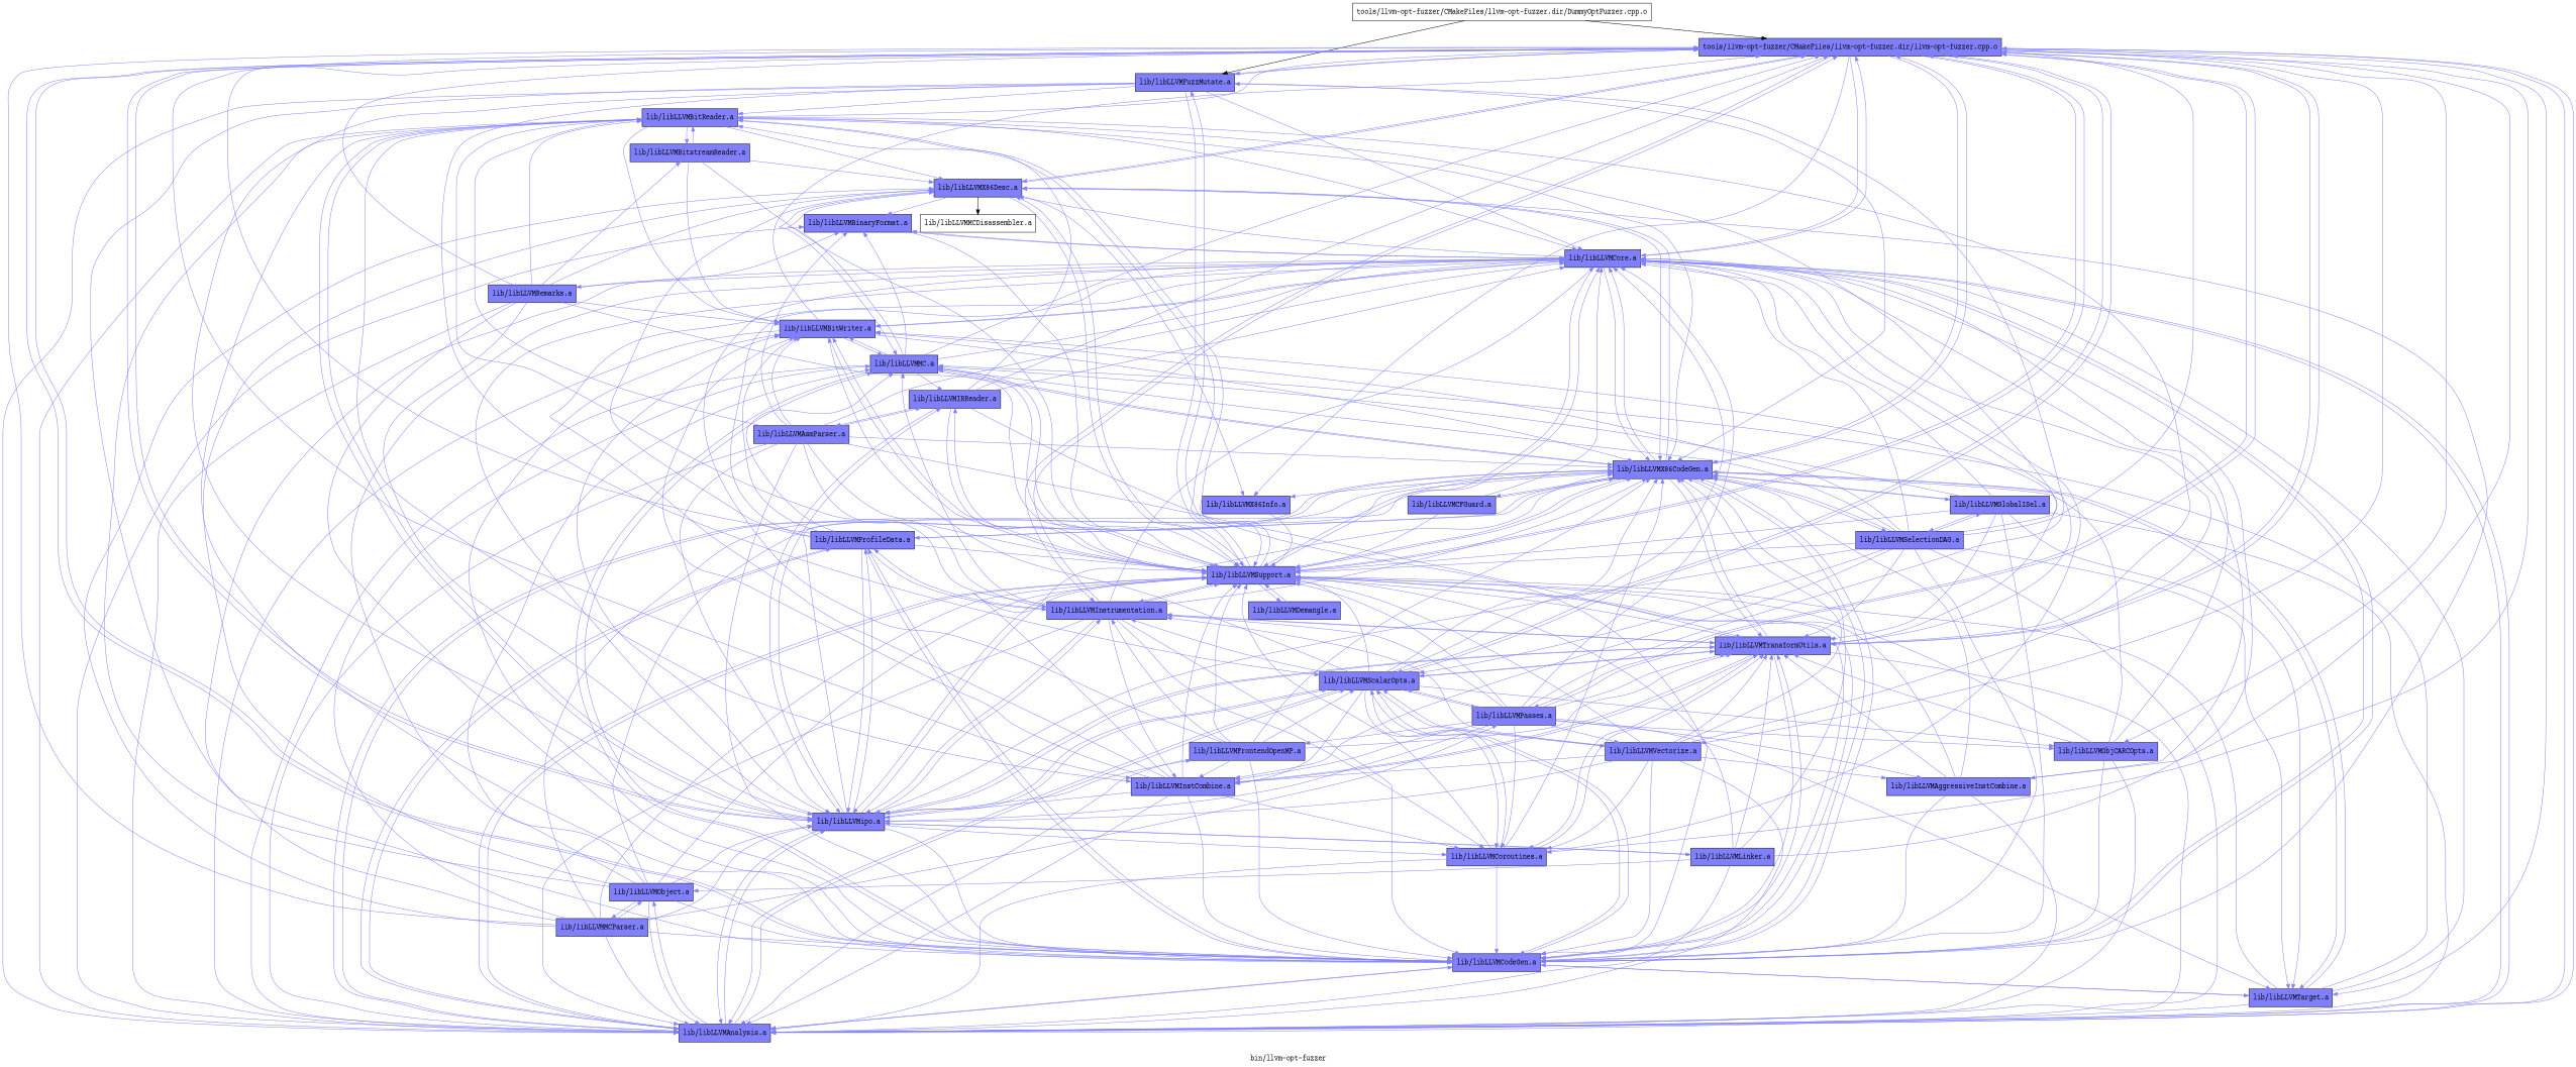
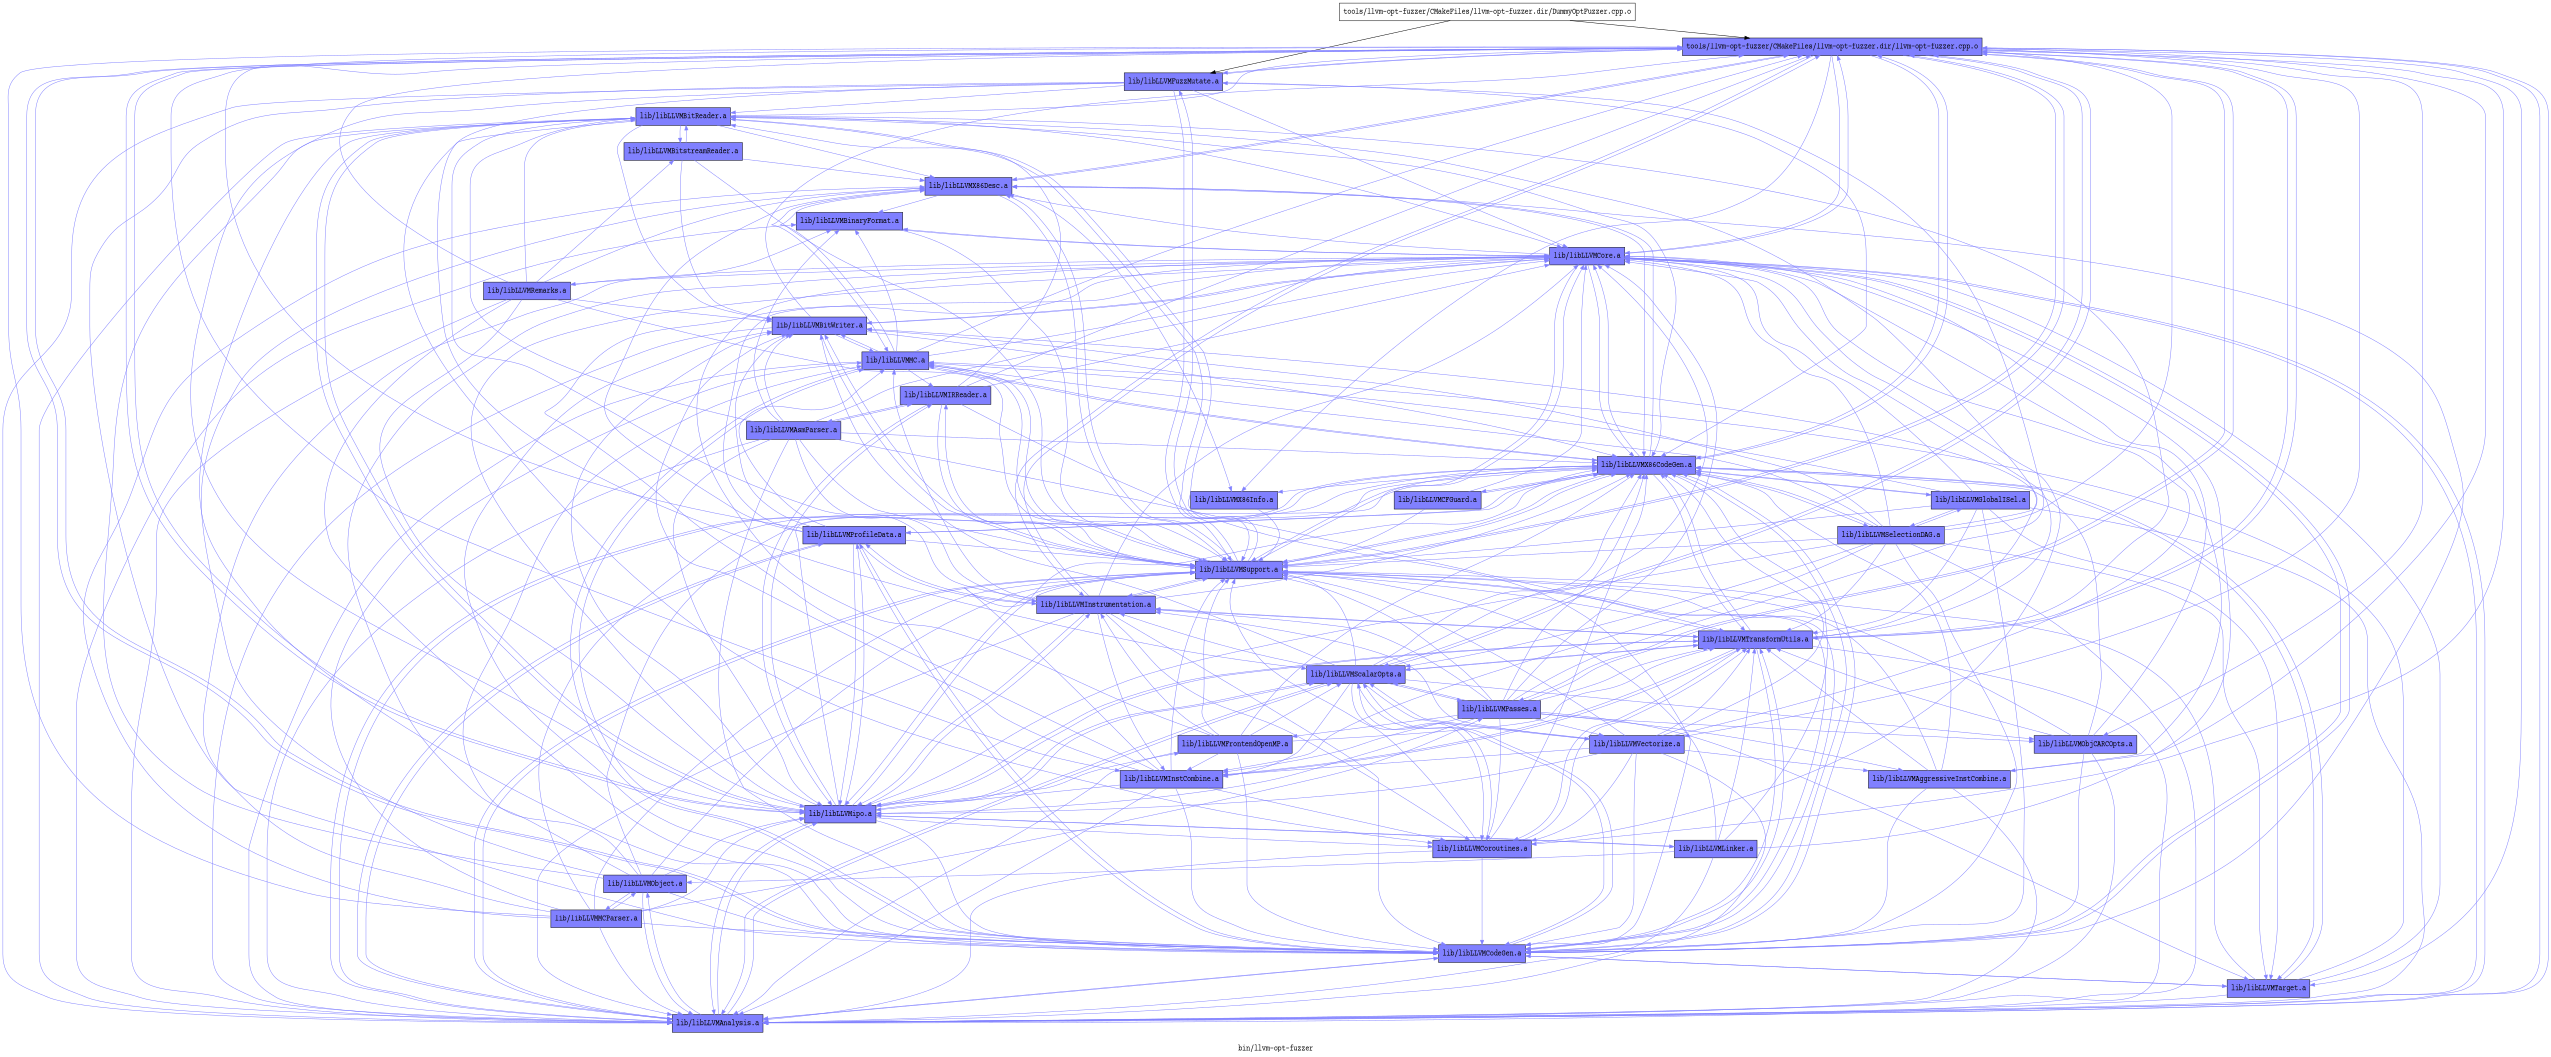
  digraph {
    fontname="Courier Prime"
    label="bin/llvm-opt-fuzzer"
    node [fontname="Courier Prime" shape=record fillcolor="0.666667 0.5 1" style=filled]
    edge [fontname="Courier Prime" color="0.666667 0.5 1"]
    n1 [label="{tools/llvm-opt-fuzzer/CMakeFiles/llvm-opt-fuzzer.dir/DummyOptFuzzer.cpp.o}" fillcolor="" style=""]
    n2 [label="{tools/llvm-opt-fuzzer/CMakeFiles/llvm-opt-fuzzer.dir/llvm-opt-fuzzer.cpp.o}"]
    n3 [label="{lib/libLLVMFuzzMutate.a}"]
    n4 [label="{lib/libLLVMX86CodeGen.a}"]
    n5 [label="{lib/libLLVMX86Desc.a}"]
    n6 [label="{lib/libLLVMX86Info.a}"]
    n7 [label="{lib/libLLVMAnalysis.a}"]
    n8 [label="{lib/libLLVMCodeGen.a}"]
    n9 [label="{lib/libLLVMCore.a}"]
    n10 [label="{lib/libLLVMCoroutines.a}"]
    n11 [label="{lib/libLLVMipo.a}"]
    n12 [label="{lib/libLLVMAggressiveInstCombine.a}"]
    n13 [label="{lib/libLLVMInstCombine.a}"]
    n14 [label="{lib/libLLVMInstrumentation.a}"]
    n15 [label="{lib/libLLVMObjCARCOpts.a}"]
    n16 [label="{lib/libLLVMScalarOpts.a}"]
    n17 [label="{lib/libLLVMSupport.a}"]
    n18 [label="{lib/libLLVMTarget.a}"]
    n19 [label="{lib/libLLVMTransformUtils.a}"]
    n20 [label="{lib/libLLVMVectorize.a}"]
    n21 [label="{lib/libLLVMPasses.a}"]
    n22 [label="{lib/libLLVMBitReader.a}"]
    n23 [label="{lib/libLLVMGlobalISel.a}"]
    n24 [label="{lib/libLLVMSelectionDAG.a}"]
    n25 [label="{lib/libLLVMCFGuard.a}"]
    n26 [label="{lib/libLLVMMC.a}"]
    n27 [label="{lib/libLLVMProfileData.a}"]
-   n28 [label="{lib/libLLVMMCDisassembler.a}" fillcolor="" style=""]
    n29 [label="{lib/libLLVMBinaryFormat.a}"]
    n30 [label="{lib/libLLVMObject.a}"]
    n31 [label="{lib/libLLVMBitWriter.a}"]
    n32 [label="{lib/libLLVMRemarks.a}"]
    n33 [label="{lib/libLLVMIRReader.a}"]
    n34 [label="{lib/libLLVMLinker.a}"]
    n35 [label="{lib/libLLVMFrontendOpenMP.a}"]
-   n36 [label="{lib/libLLVMDemangle.a}"]
    n37 [label="{lib/libLLVMBitstreamReader.a}"]
    n38 [label="{lib/libLLVMMCParser.a}"]
    n39 [label="{lib/libLLVMAsmParser.a}"]
    n1 -> n2 [color=""]
    n1 -> n3 [color=""]
    n2 -> n3
    n2 -> n4
    n2 -> n5
    n2 -> n6
    n2 -> n7
    n2 -> n8
    n2 -> n9
    n2 -> n10
    n2 -> n11
    n2 -> n12
    n2 -> n13
    n2 -> n14
    n2 -> n15
    n2 -> n16
    n2 -> n17
    n2 -> n18
    n2 -> n19
    n2 -> n20
    n2 -> n21
    n3 -> n2
    n3 -> n4
    n3 -> n7
    n3 -> n8
    n3 -> n9
    n3 -> n11
    n3 -> n16
    n3 -> n17
    n3 -> n22
    n4 -> n2
    n4 -> n5
    n4 -> n6
    n4 -> n7
    n4 -> n8
    n4 -> n9
    n4 -> n17
    n4 -> n18
    n4 -> n19
    n4 -> n23
    n4 -> n24
    n4 -> n25
    n4 -> n26
    n4 -> n27
    n5 -> n2
    n5 -> n4
    n5 -> n6
    n5 -> n17
    n5 -> n26
-   n5 -> n28 [color=""]
    n5 -> n29
    n6 -> n17
    n7 -> n2
    n7 -> n4
    n7 -> n8
    n7 -> n9
    n7 -> n11
    n7 -> n16
    n7 -> n17
    n7 -> n27
    n7 -> n29
    n7 -> n30
    n8 -> n2
    n8 -> n4
    n8 -> n5
    n8 -> n7
    n8 -> n9
    n8 -> n16
    n8 -> n17
    n8 -> n18
    n8 -> n19
    n8 -> n26
    n8 -> n27
    n8 -> n31
    n9 -> n2
    n9 -> n4
    n9 -> n5
    n9 -> n7
    n9 -> n8
    n9 -> n17
    n9 -> n29
    n9 -> n31
    n9 -> n32
    n10 -> n4
    n10 -> n7
    n10 -> n8
    n10 -> n9
    n10 -> n16
    n10 -> n17
    n10 -> n19
    n11 -> n2
    n11 -> n4
    n11 -> n7
    n11 -> n8
    n11 -> n9
    n11 -> n10
    n11 -> n14
    n11 -> n16
    n11 -> n17
    n11 -> n19
    n11 -> n22
    n11 -> n27
    n11 -> n31
    n11 -> n33
    n11 -> n34
    n11 -> n35
    n12 -> n4
    n12 -> n7
    n12 -> n8
    n12 -> n9
    n12 -> n17
    n12 -> n19
    n13 -> n4
    n13 -> n7
    n13 -> n8
    n13 -> n9
    n13 -> n10
    n13 -> n11
    n13 -> n17
    n13 -> n19
    n13 -> n31
    n14 -> n2
    n14 -> n4
    n14 -> n7
    n14 -> n8
    n14 -> n9
    n14 -> n10
    n14 -> n11
    n14 -> n13
    n14 -> n17
    n14 -> n19
    n14 -> n22
    n14 -> n26
    n14 -> n27
    n15 -> n4
    n15 -> n7
    n15 -> n8
    n15 -> n9
    n15 -> n17
    n15 -> n19
    n16 -> n2
    n16 -> n4
    n16 -> n7
    n16 -> n8
    n16 -> n9
    n16 -> n10
    n16 -> n11
    n16 -> n13
    n16 -> n14
    n16 -> n15
    n16 -> n17
    n16 -> n19
    n16 -> n20
    n16 -> n21
    n16 -> n31
    n17 -> n2
    n17 -> n3
    n17 -> n4
    n17 -> n5
    n17 -> n7
    n17 -> n8
    n17 -> n9
    n17 -> n11
    n17 -> n14
    n17 -> n22
    n17 -> n26
    n17 -> n31
    n17 -> n33
-   n17 -> n36
    n18 -> n4
    n18 -> n7
    n18 -> n8
    n18 -> n9
    n18 -> n17
    n18 -> n26
    n19 -> n2
    n19 -> n4
    n19 -> n7
    n19 -> n8
    n19 -> n9
    n19 -> n10
    n19 -> n11
    n19 -> n13
    n19 -> n14
    n19 -> n16
    n19 -> n17
    n19 -> n22
    n19 -> n31
    n20 -> n4
    n20 -> n7
    n20 -> n8
    n20 -> n9
    n20 -> n10
    n20 -> n11
    n20 -> n12
    n20 -> n13
    n20 -> n14
    n20 -> n16
    n20 -> n17
    n20 -> n19
    n21 -> n2
    n21 -> n3
+   n21 -> n4
    n21 -> n9
    n21 -> n10
    n21 -> n11
    n21 -> n12
    n21 -> n13
    n21 -> n14
    n21 -> n15
    n21 -> n16
    n21 -> n17
    n21 -> n18
    n21 -> n19
    n21 -> n20
    n21 -> n35
    n22 -> n2
    n22 -> n4
    n22 -> n5
    n22 -> n7
    n22 -> n8
    n22 -> n9
-   n22 -> n13
+   n22 -> n10
    n22 -> n11
    n22 -> n17
    n22 -> n31
    n22 -> n37
    n23 -> n4
    n23 -> n7
    n23 -> n8
    n23 -> n9
    n23 -> n17
    n23 -> n18
    n23 -> n19
    n23 -> n24
    n23 -> n26
    n24 -> n2
    n24 -> n4
    n24 -> n7
    n24 -> n8
    n24 -> n9
    n24 -> n11
    n24 -> n13
    n24 -> n16
    n24 -> n17
    n24 -> n18
    n24 -> n19
    n24 -> n22
    n24 -> n23
    n24 -> n26
    n24 -> n31
    n25 -> n4
    n25 -> n9
    n25 -> n17
    n26 -> n2
    n26 -> n4
    n26 -> n5
    n26 -> n7
    n26 -> n8
    n26 -> n9
    n26 -> n17
    n26 -> n29
    n26 -> n31
    n26 -> n33
    n27 -> n2
    n27 -> n4
    n27 -> n5
    n27 -> n7
    n27 -> n8
    n27 -> n9
    n27 -> n11
    n27 -> n14
    n27 -> n17
    n27 -> n26
    n27 -> n31
    n29 -> n9
    n29 -> n17
    n30 -> n4
    n30 -> n5
    n30 -> n7
    n30 -> n8
    n30 -> n9
    n30 -> n11
    n30 -> n17
    n30 -> n22
    n30 -> n26
    n30 -> n38
    n31 -> n2
    n31 -> n4
    n31 -> n7
    n31 -> n9
    n31 -> n17
    n31 -> n26
    n32 -> n2
    n32 -> n5
    n32 -> n7
    n32 -> n8
    n32 -> n11
    n32 -> n17
    n32 -> n22
    n32 -> n29
    n32 -> n31
    n32 -> n37
    n33 -> n2
    n33 -> n8
    n33 -> n9
    n33 -> n11
    n33 -> n17
    n33 -> n22
    n33 -> n39
    n34 -> n4
    n34 -> n7
    n34 -> n9
    n34 -> n11
    n34 -> n17
    n34 -> n19
    n34 -> n30
    n35 -> n4
    n35 -> n7
    n35 -> n8
    n35 -> n9
    n35 -> n13
    n35 -> n14
    n35 -> n16
    n35 -> n17
    n35 -> n19
-   n36 -> n17
    n37 -> n5
    n37 -> n17
    n37 -> n22
    n37 -> n31
    n38 -> n2
    n38 -> n4
    n38 -> n5
    n38 -> n7
    n38 -> n8
    n38 -> n9
    n38 -> n11
    n38 -> n17
    n38 -> n21
    n38 -> n26
    n38 -> n30
    n39 -> n4
    n39 -> n7
    n39 -> n8
    n39 -> n9
    n39 -> n11
    n39 -> n14
    n39 -> n17
    n39 -> n19
    n39 -> n22
    n39 -> n29
    n39 -> n31
    n39 -> n33
  }
